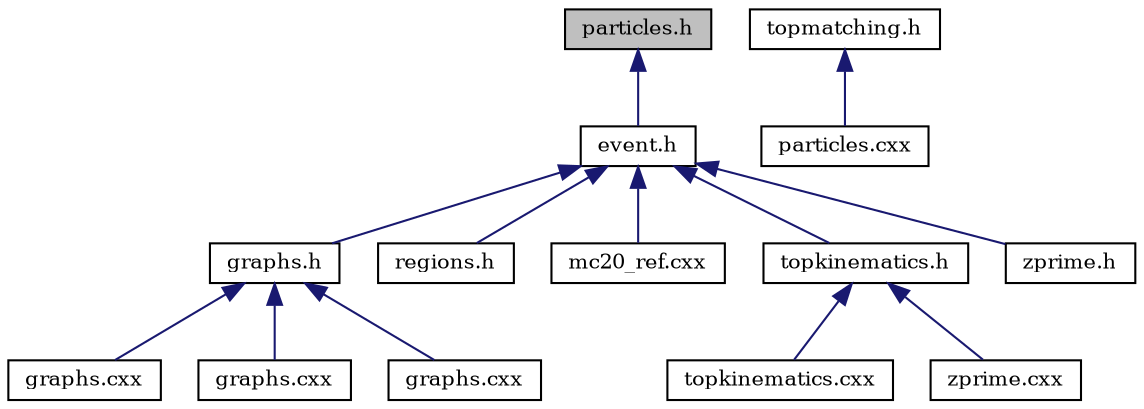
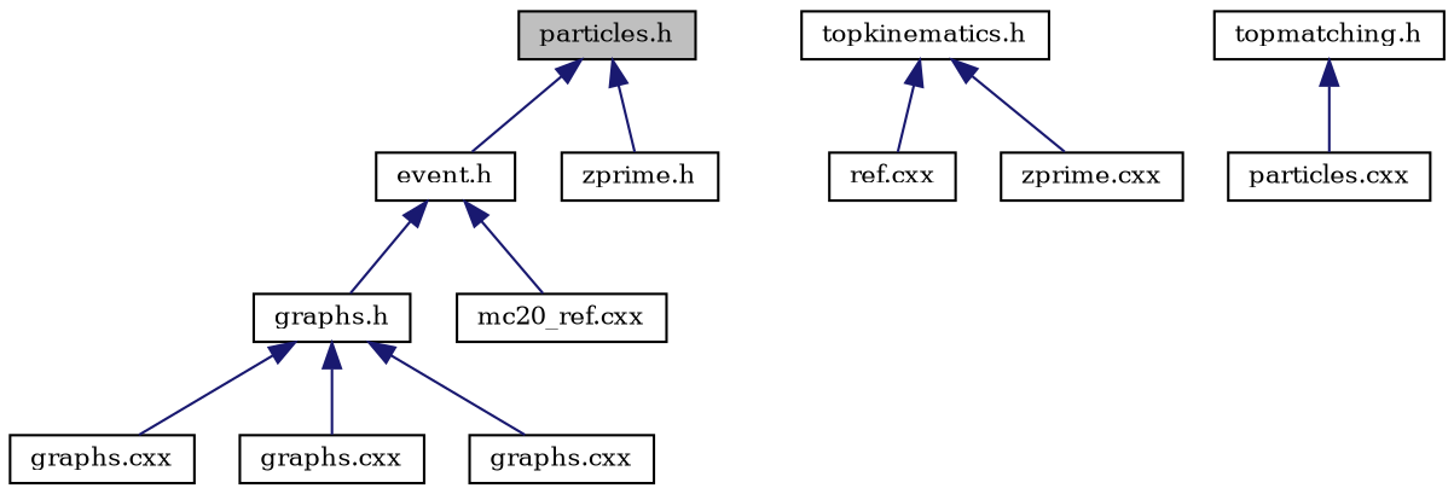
  digraph {
    fontname="DejaVu Serif"
    node [color=black fillcolor=white fontname="DejaVu Serif" fontsize=10 shape=record style=filled]
    edge [color=midnightblue dir=back fontname="DejaVu Serif" fontsize=10 labelfontname=Helvetica labelfontsize=10 style=solid]
    n1 [fillcolor=grey75 fontcolor=black height=0.2 label="particles.h" width=0.4]
    n2 [height=0.2 label="event.h" width=0.4]
    n3 [height=0.2 label="graphs.h" width=0.4]
-   n4 [height=0.2 label="regions.h" width=0.4]
    n5 [height=0.2 label="mc20_ref.cxx" width=0.4]
    n6 [height=0.2 label="topkinematics.h" width=0.4]
    n7 [height=0.2 label="zprime.h" width=0.4]
    n8 [height=0.2 label="graphs.cxx" width=0.4]
    n9 [height=0.2 label="graphs.cxx" width=0.4]
    n10 [height=0.2 label="graphs.cxx" width=0.4]
-   n11 [height=0.2 label="topkinematics.cxx" width=0.4]
+   n11 [height=0.2 label="ref.cxx" width=0.4]
    n12 [height=0.2 label="zprime.cxx" width=0.4]
    n13 [height=0.2 label="topmatching.h" width=0.4]
    n14 [height=0.2 label="particles.cxx" width=0.4]
    n1 -> n2
    n2 -> n3
-   n2 -> n4
    n2 -> n5
-   n2 -> n6
-   n2 -> n7
+   n1 -> n7
    n3 -> n8
    n3 -> n9
    n3 -> n10
    n6 -> n11
    n6 -> n12
    n13 -> n14
  }
